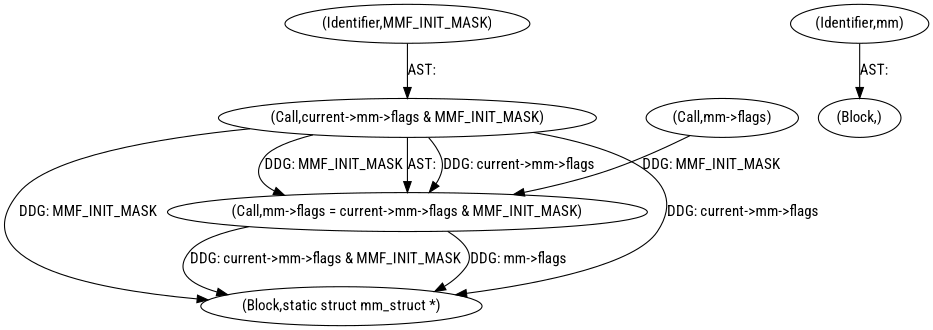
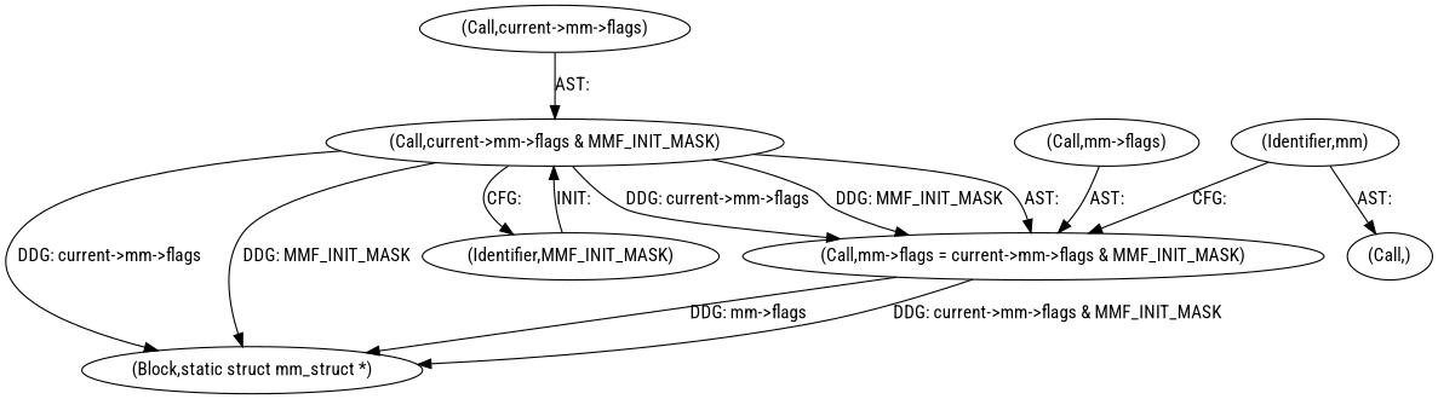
  digraph {
    fontname="Roboto Condensed"
    node [fontname="Roboto Condensed"]
    edge [fontname="Roboto Condensed"]
    n1 [label="(Call,mm->flags = current->mm->flags & MMF_INIT_MASK)"]
    n2 [label="(Block,static struct mm_struct *)"]
    n3 [label="(Call,current->mm->flags & MMF_INIT_MASK)"]
    n4 [label="(Identifier,MMF_INIT_MASK)"]
-   n5 [label="(Block,)"]
+   n5 [label="(Call,)"]
    n6 [label="(Identifier,mm)"]
+   n7 [label="(Call,current->mm->flags)"]
    n8 [label="(Call,mm->flags)"]
    n1 -> n2 [label="DDG: mm->flags"]
    n1 -> n2 [label="DDG: current->mm->flags & MMF_INIT_MASK"]
    n3 -> n1 [label="AST: "]
    n3 -> n1 [label="DDG: current->mm->flags"]
    n3 -> n1 [label="DDG: MMF_INIT_MASK"]
    n3 -> n2 [label="DDG: current->mm->flags"]
    n3 -> n2 [label="DDG: MMF_INIT_MASK"]
-   n4 -> n3 [label="AST: "]
+   n3 -> n4 [label="CFG: "]
+   n4 -> n3 [label="INIT: "]
+   n6 -> n1 [label="CFG: "]
    n6 -> n5 [label="AST: "]
-   n8 -> n1 [label="DDG: MMF_INIT_MASK"]
+   n7 -> n3 [label="AST: "]
+   n8 -> n1 [label="AST: "]
  }
